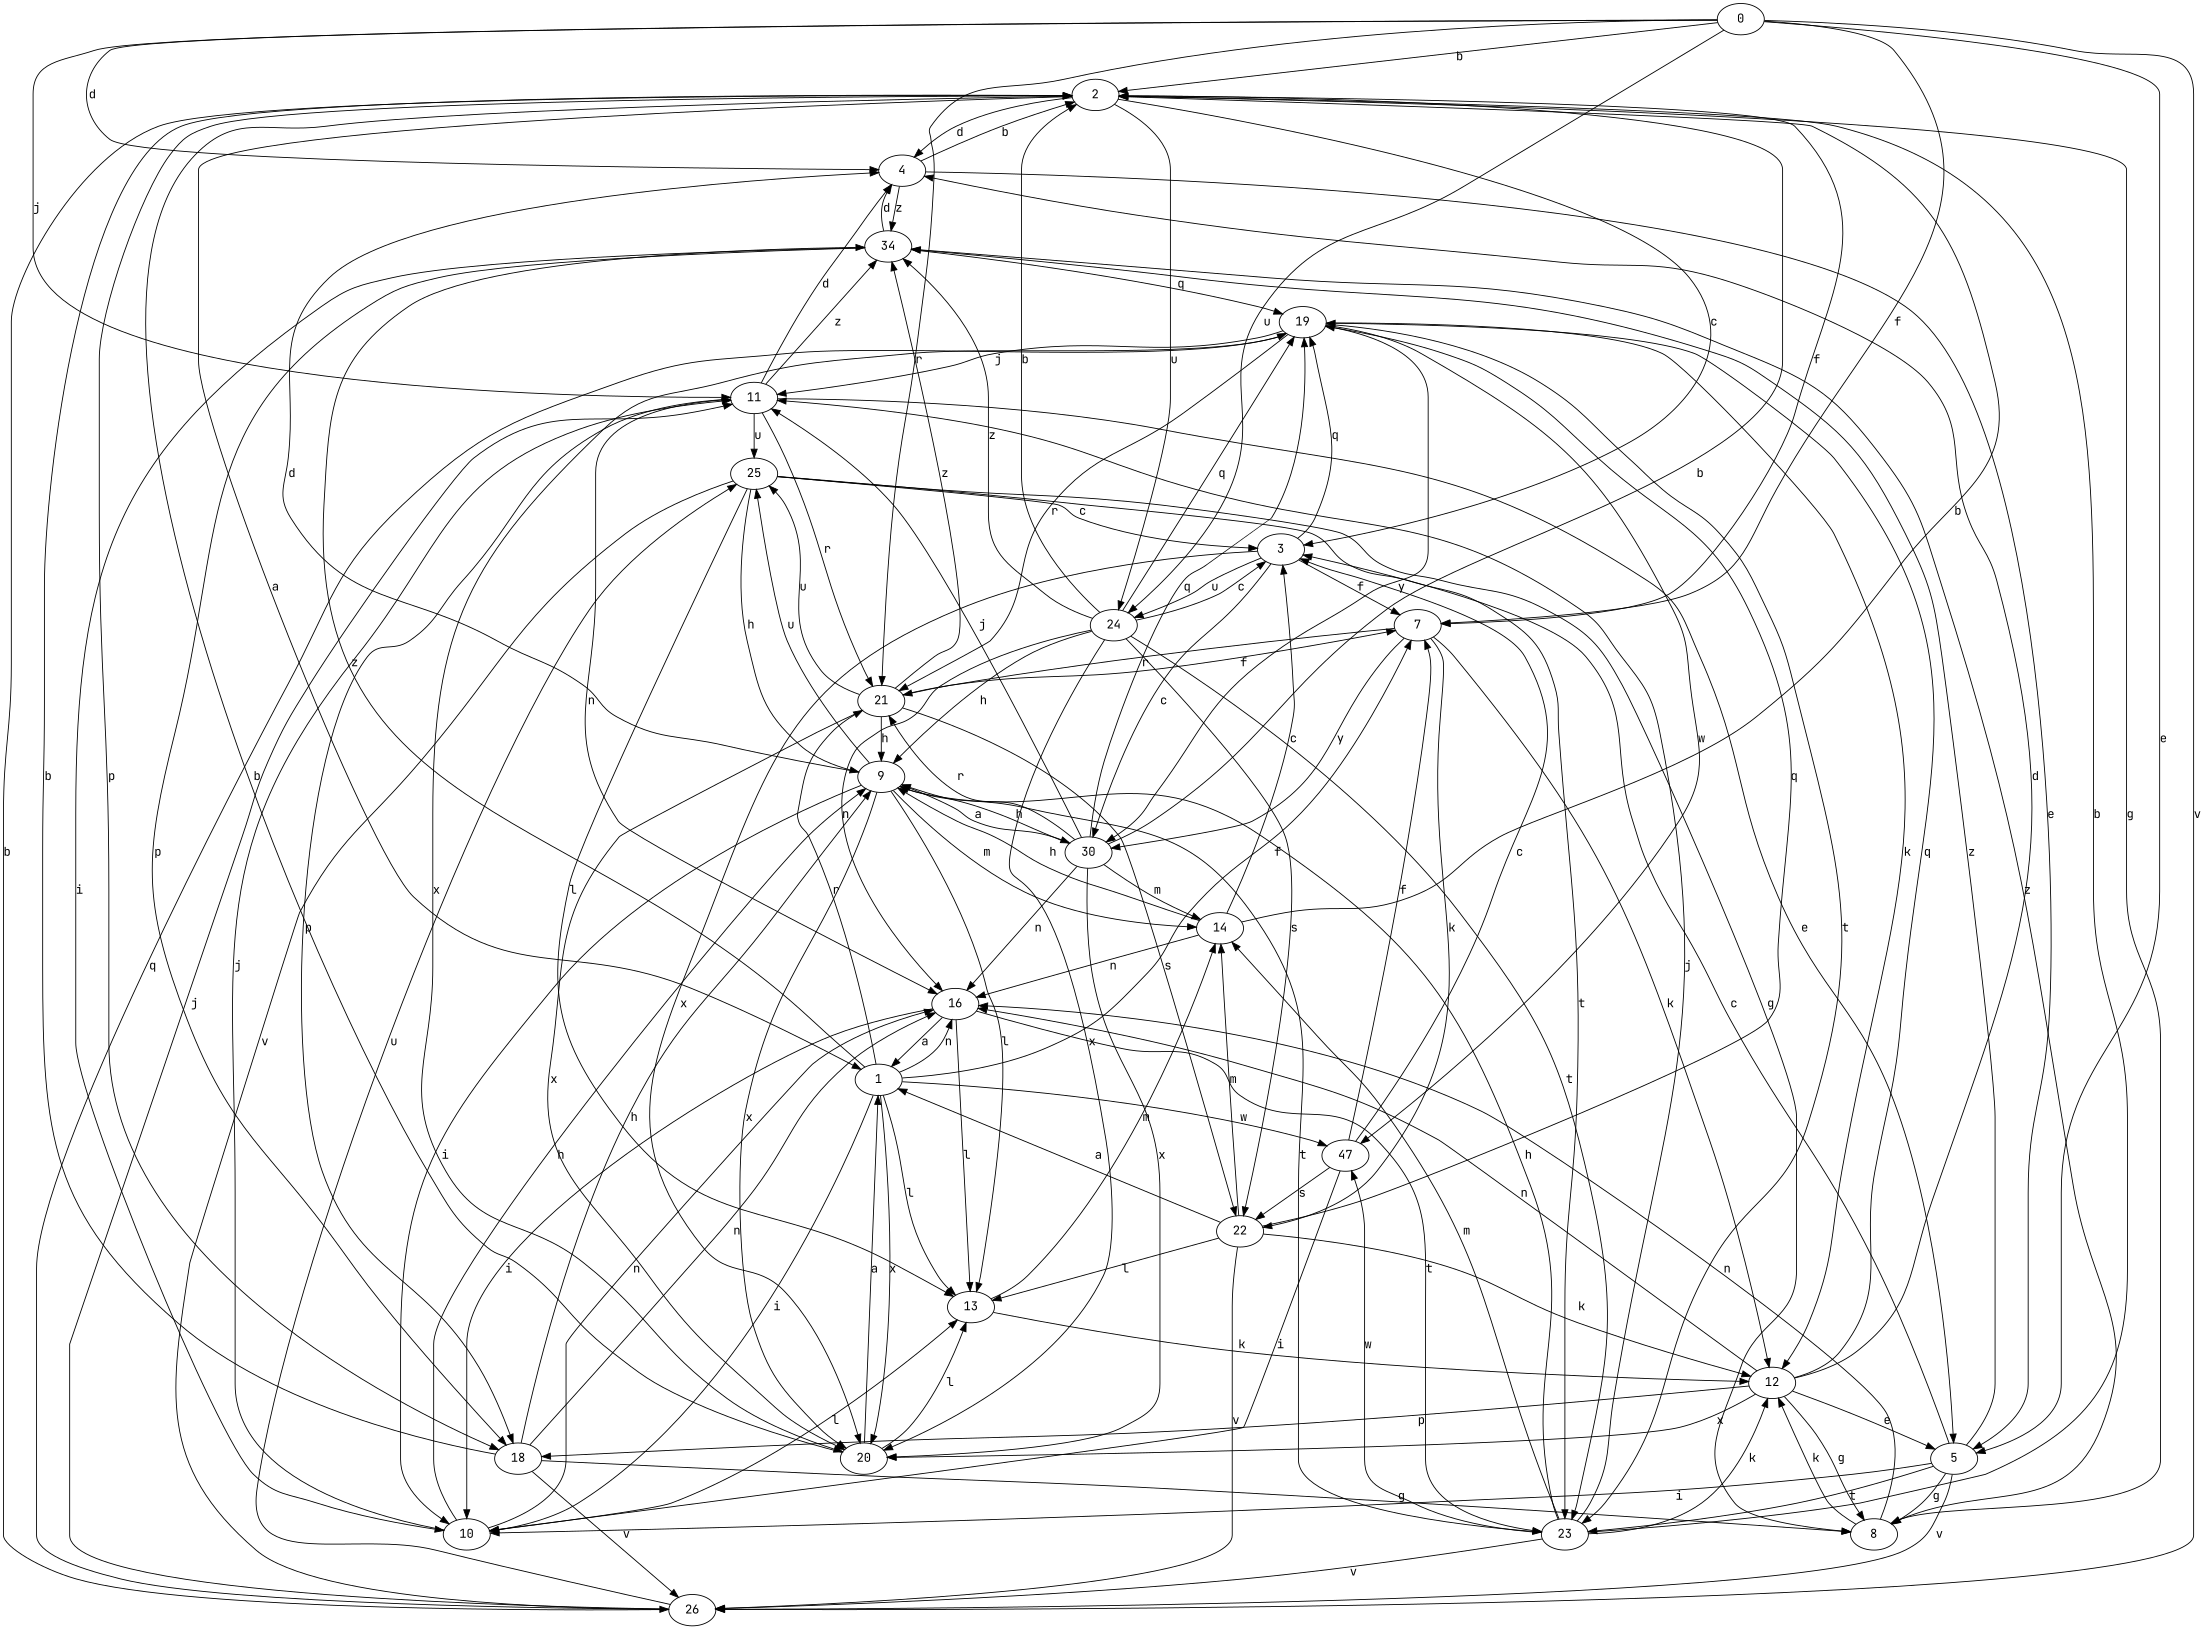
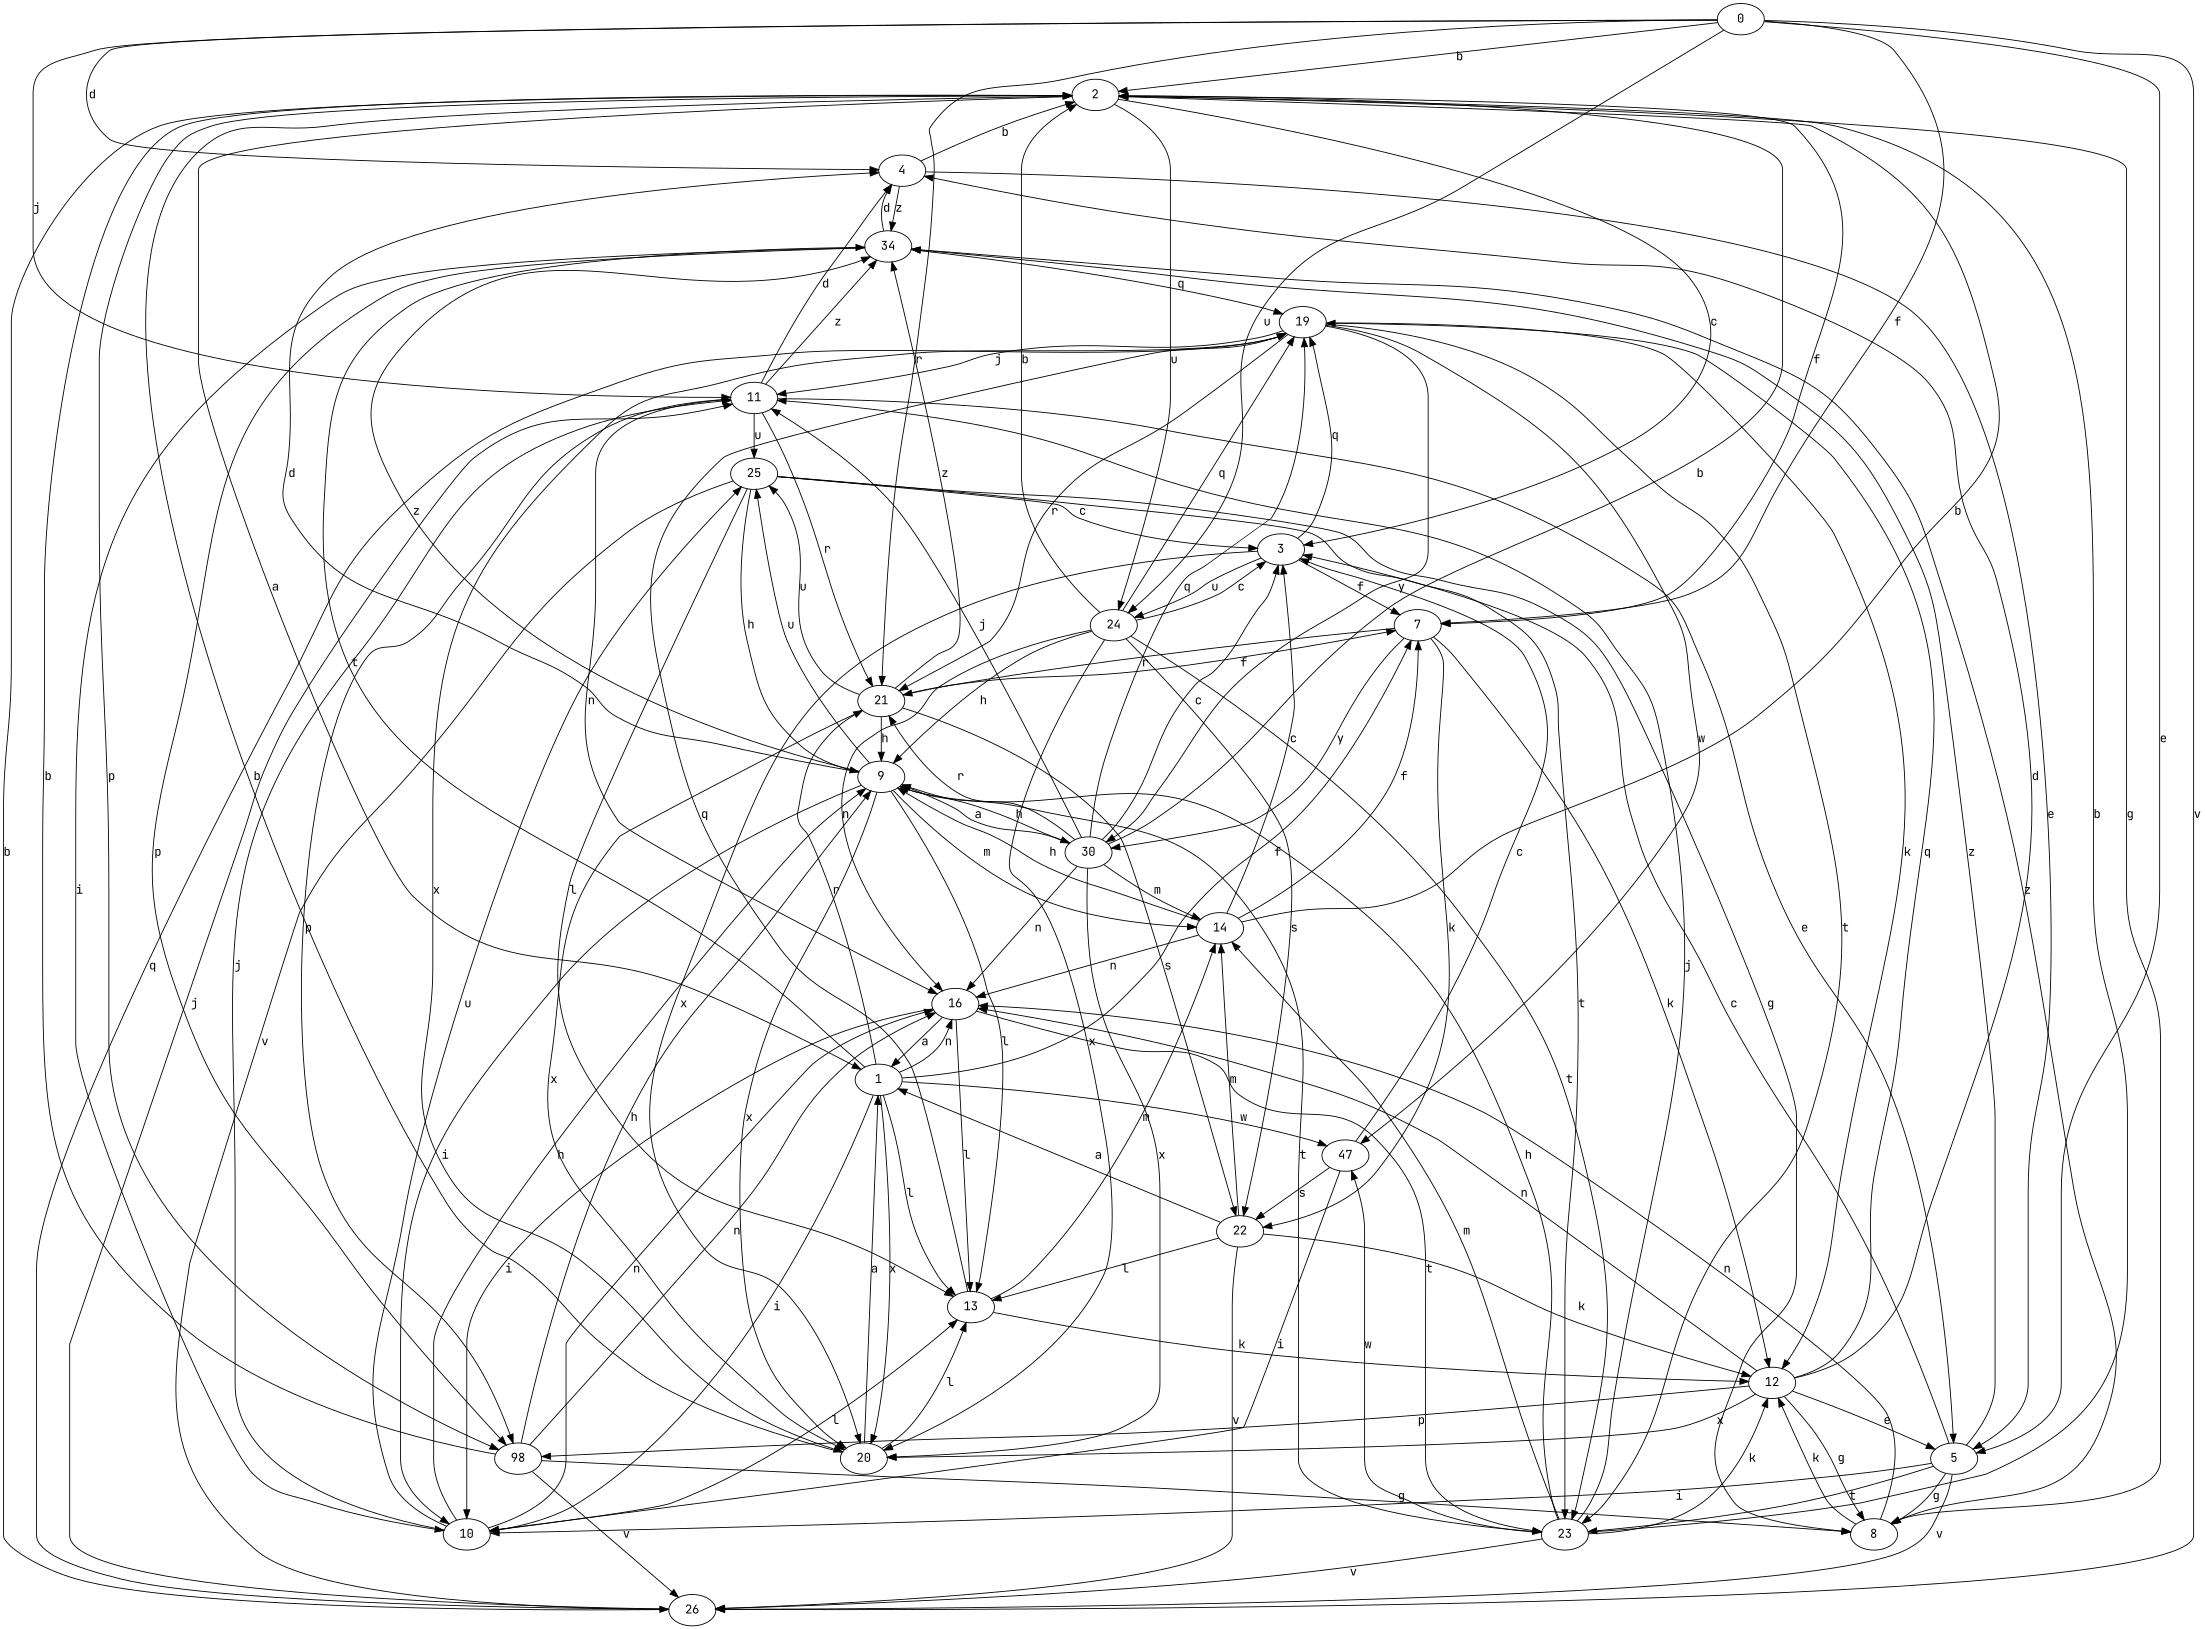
  strict digraph {
    fontname="JetBrains Mono"
    node [fontname="JetBrains Mono"]
    edge [fontname="JetBrains Mono"]
    0
    2
    4
    5
    7
    11
    21
    24
    26
    1
    3
    8
-   18
+   18 [label=98]
    34
    10
    23
    12
    22
    30
    16
    25
    n22 [label=20]
    9
    19
    13
    n26 [label=47]
    14
    0 -> 2 [label=b]
    0 -> 4 [label=d]
    0 -> 5 [label=e]
    0 -> 7 [label=f]
    0 -> 11 [label=j]
    0 -> 21 [label=r]
    0 -> 24 [label=u]
    0 -> 26 [label=v]
-   2 -> 4 [label=d]
    2 -> 7 [label=f]
    2 -> 24 [label=u]
    2 -> 1 [label=a]
    2 -> 3 [label=c]
    2 -> 8 [label=g]
    2 -> 18 [label=p]
    4 -> 2 [label=b]
    4 -> 5 [label=e]
    4 -> 34 [label=z]
    5 -> 26 [label=v]
    5 -> 3 [label=c]
    5 -> 8 [label=g]
    5 -> 34 [label=z]
    5 -> 10 [label=i]
    5 -> 23 [label=t]
    7 -> 21 [label=r]
    7 -> 12 [label=k]
    7 -> 22 [label=k]
    7 -> 30 [label=y]
    11 -> 4 [label=d]
    11 -> 5 [label=e]
    11 -> 21 [label=r]
    11 -> 18 [label=p]
    11 -> 34 [label=z]
    11 -> 16 [label=n]
    11 -> 25 [label=u]
    21 -> 7 [label=f]
    21 -> 34 [label=z]
    21 -> 22 [label=s]
    21 -> 25 [label=u]
    21 -> n22 [label=x]
    21 -> 9 [label=h]
    24 -> 2 [label=b]
    24 -> 3 [label=c]
-   24 -> 34 [label=z]
+   9 -> 34 [label=z]
    24 -> 23 [label=t]
    24 -> 22 [label=s]
    24 -> 16 [label=n]
    24 -> n22 [label=x]
    24 -> 9 [label=h]
    24 -> 19 [label=q]
    26 -> 2 [label=b]
    26 -> 11 [label=j]
-   26 -> 25 [label=u]
+   10 -> 25 [label=u]
    26 -> 19 [label=q]
    1 -> 7 [label=f]
    1 -> 21 [label=r]
-   1 -> 34 [label=z]
+   1 -> 34 [label=t]
    1 -> 10 [label=i]
    1 -> 16 [label=n]
    1 -> n22 [label=x]
    1 -> 13 [label=l]
    1 -> n26 [label=w]
    3 -> 7 [label=f]
    3 -> 24 [label=u]
    3 -> n22 [label=x]
    3 -> 19 [label=q]
    8 -> 34 [label=z]
    8 -> 12 [label=k]
    8 -> 16 [label=n]
    18 -> 2 [label=b]
    18 -> 26 [label=v]
    18 -> 8 [label=g]
    18 -> 16 [label=n]
    18 -> 9 [label=h]
    34 -> 4 [label=d]
    34 -> 18 [label=p]
    34 -> 10 [label=i]
    34 -> 19 [label=q]
    10 -> 11 [label=j]
    10 -> 16 [label=n]
    10 -> 9 [label=h]
    10 -> 13 [label=l]
    23 -> 2 [label=b]
    23 -> 11 [label=j]
    23 -> 26 [label=v]
    23 -> 12 [label=k]
    23 -> 9 [label=h]
    23 -> n26 [label=w]
    23 -> 14 [label=m]
    12 -> 4 [label=d]
    12 -> 5 [label=e]
    12 -> 8 [label=g]
    12 -> 18 [label=p]
    12 -> 16 [label=n]
    12 -> n22 [label=x]
    12 -> 19 [label=q]
    22 -> 26 [label=v]
    22 -> 1 [label=a]
    22 -> 12 [label=k]
-   22 -> 19 [label=q]
+   13 -> 19 [label=q]
    22 -> 13 [label=l]
    22 -> 14 [label=m]
    30 -> 2 [label=b]
    30 -> 11 [label=j]
    30 -> 21 [label=r]
-   3 -> 30 [label=c]
+   30 -> 3 [label=c]
    30 -> 16 [label=n]
    30 -> n22 [label=x]
    30 -> 9 [label=h]
    30 -> 19 [label=q]
    30 -> 14 [label=m]
    16 -> 1 [label=a]
    16 -> 10 [label=i]
    16 -> 23 [label=t]
    16 -> 13 [label=l]
    25 -> 26 [label=v]
    25 -> 3 [label=c]
    25 -> 8 [label=g]
    25 -> 23 [label=t]
    25 -> 9 [label=h]
    25 -> 13 [label=l]
    n22 -> 2 [label=b]
    n22 -> 1 [label=a]
    n22 -> 13 [label=l]
    9 -> 4 [label=d]
    9 -> 10 [label=i]
    9 -> 23 [label=t]
    9 -> 30 [label=a]
    9 -> 25 [label=u]
    9 -> n22 [label=x]
    9 -> 13 [label=l]
    9 -> 14 [label=m]
    19 -> 11 [label=j]
    19 -> 21 [label=r]
    19 -> 23 [label=t]
    19 -> 12 [label=k]
    19 -> 30 [label=y]
    19 -> n22 [label=x]
    19 -> n26 [label=w]
    13 -> 12 [label=k]
    13 -> 14 [label=m]
    n26 -> 3 [label=c]
    n26 -> 10 [label=i]
    n26 -> 22 [label=s]
    14 -> 2 [label=b]
-   n26 -> 7 [label=f]
+   14 -> 7 [label=f]
    14 -> 3 [label=c]
    14 -> 16 [label=n]
    14 -> 9 [label=h]
  }
